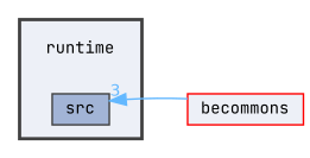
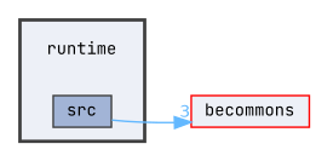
  digraph {
    compound=true
    rankdir=LR
    fontname="JetBrains Mono"
    node [fontname="JetBrains Mono" fontsize=10 shape=box style=filled]
    n1 [height=0.2 label=runtime shape=plaintext width=0.4 style=""]
    n2 [color=grey25 fillcolor="#a2b4d6" height=0.2 label=src width=0.4]
    n3 [color=red fillcolor="#edf0f7" height=0.2 label=becommons width=0.4]
    subgraph cluster_1 {
      bgcolor="#edf0f7"
      fontsize=10
      pencolor=grey25
      style="filled,bold"
      n1
      n2
    }
-   n3 -> n2 [color=steelblue1 fontcolor=steelblue1 fontname="JetBrains Mono" fontsize=10 headlabel=3 labeldistance=1.5 labelfontname=Helvetica labelfontsize=10]
+   n2 -> n3 [color=steelblue1 fontcolor=steelblue1 fontname="JetBrains Mono" fontsize=10 headlabel=3 labeldistance=1.5 labelfontname=Helvetica labelfontsize=10]
  }
